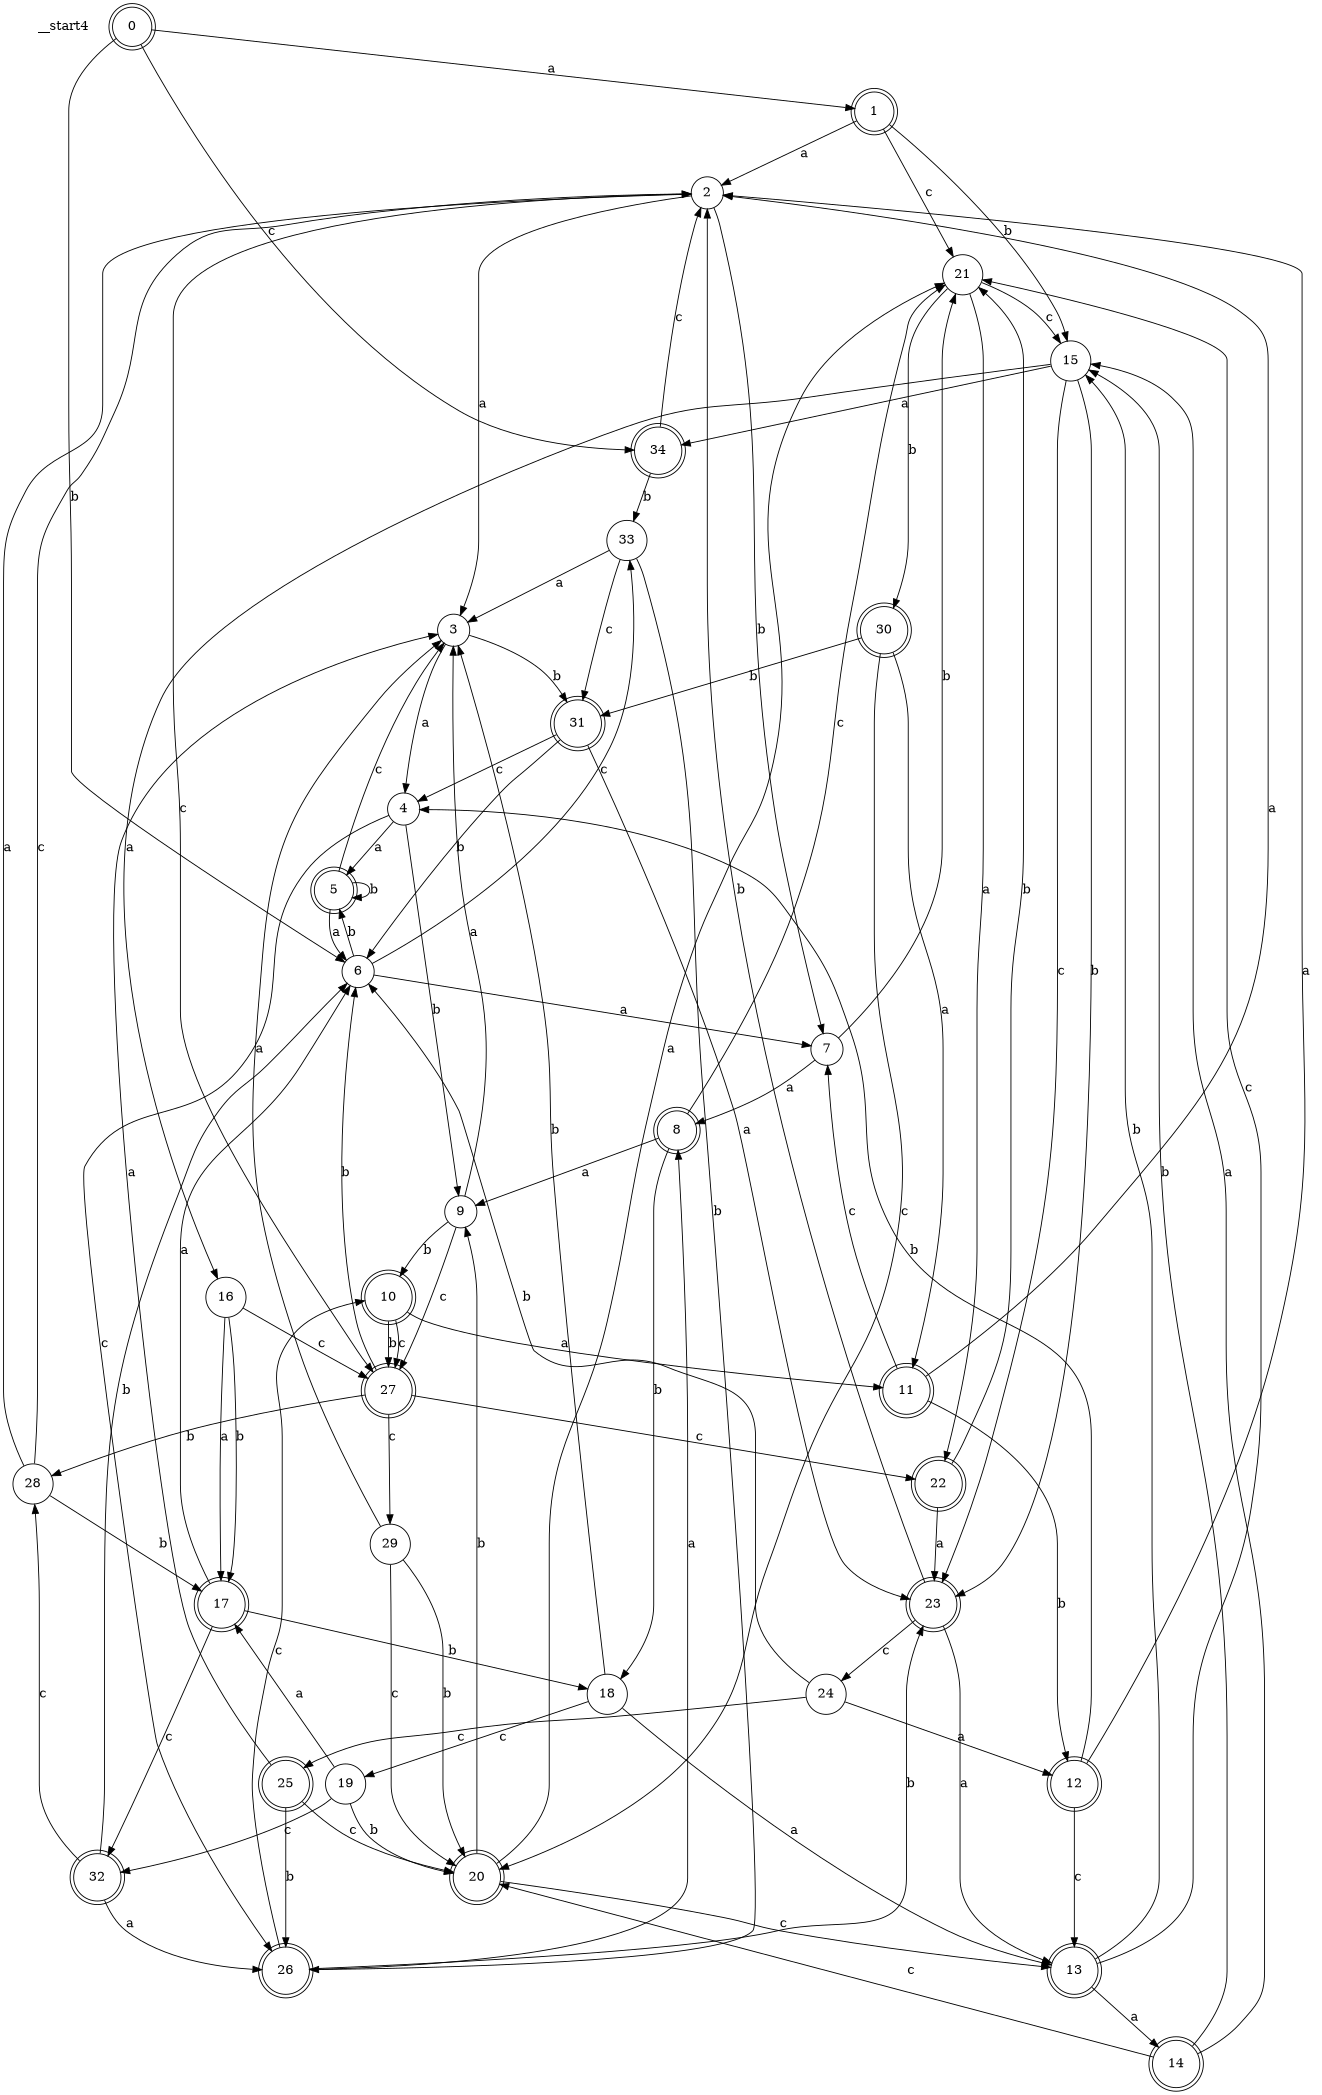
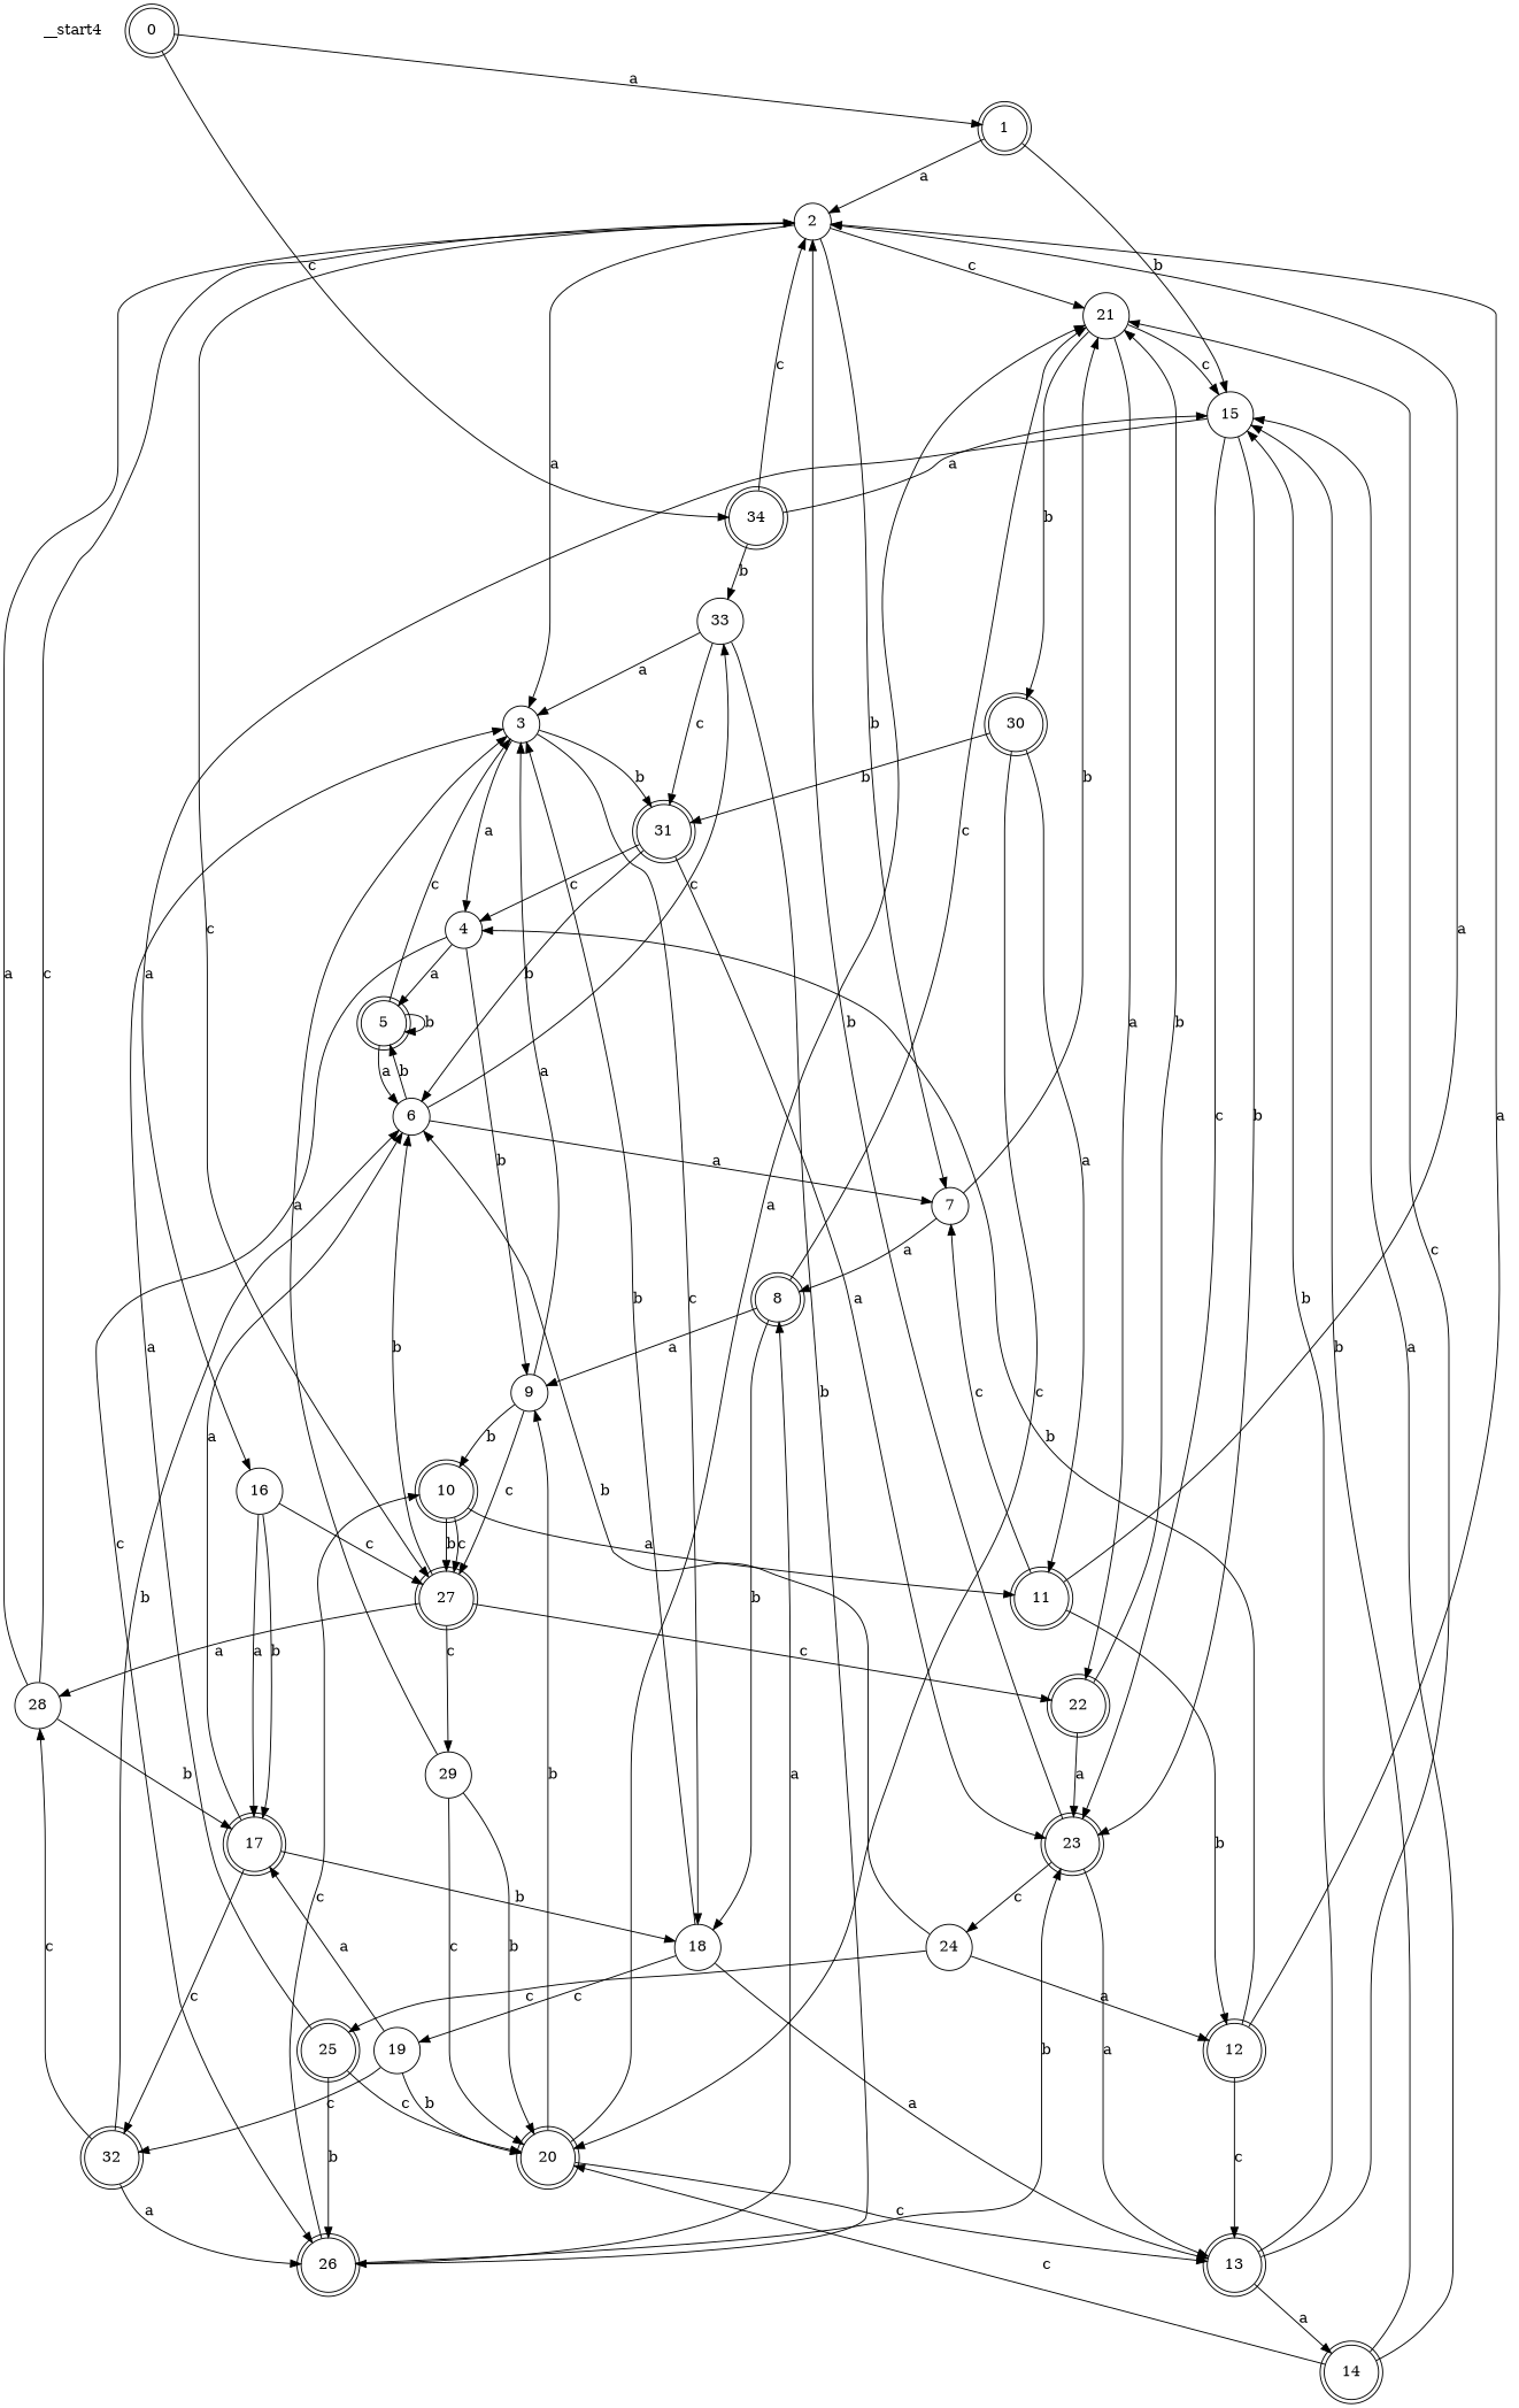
  digraph {
    rankdir=TB
    node [shape=doublecircle color=black fillcolor=white style="rounded,filled"]
    n1 [label=__start4 shape=none color="" fillcolor="" style=""]
    n2 [label=0]
    n3 [label=1]
    n4 [label=6 shape=circle style=filled]
    n5 [label=34]
    n6 [label=2 shape=circle style=filled]
    n7 [label=15 shape=circle style=filled]
    n8 [label=21 shape=circle style=filled]
    n9 [label=7 shape=circle style=filled]
    n10 [label=5]
    n11 [label=33 shape=circle style=filled]
    n12 [label=3 shape=circle style=filled]
    n13 [label=27]
    n14 [label=16 shape=circle style=filled]
    n15 [label=23]
    n16 [label=22]
    n17 [label=30]
    n18 [label=4 shape=circle style=filled]
    n19 [label=18 shape=circle style=filled]
    n20 [label=31]
    n21 [label=8]
    n22 [label=28 shape=circle style=filled]
    n23 [label=29 shape=circle style=filled]
    n24 [label=9 shape=circle style=filled]
    n25 [label=26]
    n26 [label=13]
    n27 [label=19 shape=circle style=filled]
    n28 [label=10]
    n29 [label=14]
    n30 [label=11]
    n31 [label=12]
    n32 [label=20]
    n33 [label=17]
    n34 [label=24 shape=circle style=filled]
    n35 [label=32]
    n36 [label=25]
    n2 -> n3 [label=a]
-   n2 -> n4 [label=b]
    n2 -> n5 [label=c]
    n3 -> n6 [label=a]
    n3 -> n7 [label=b]
-   n3 -> n8 [label=c]
+   n6 -> n8 [label=c]
    n4 -> n9 [label=a]
    n4 -> n10 [label=b]
    n4 -> n11 [label=c]
    n5 -> n6 [label=c]
-   n7 -> n5 [label=a]
+   n5 -> n7 [label=a]
    n5 -> n11 [label=b]
    n6 -> n9 [label=b]
    n6 -> n12 [label=a]
    n6 -> n13 [label=c]
    n7 -> n14 [label=a]
    n7 -> n15 [label=b]
    n7 -> n15 [label=c]
    n8 -> n7 [label=c]
    n8 -> n16 [label=a]
    n8 -> n17 [label=b]
    n9 -> n8 [label=b]
    n9 -> n21 [label=a]
    n10 -> n4 [label=a]
    n10 -> n10 [label=b]
    n10 -> n12 [label=c]
    n11 -> n12 [label=a]
    n11 -> n20 [label=c]
    n11 -> n25 [label=b]
    n12 -> n18 [label=a]
+   n12 -> n19 [label=c]
    n12 -> n20 [label=b]
    n13 -> n4 [label=b]
    n13 -> n16 [label=c]
-   n13 -> n22 [label=b]
+   n13 -> n22 [label=a]
    n13 -> n23 [label=c]
    n14 -> n13 [label=c]
    n14 -> n33 [label=a]
    n14 -> n33 [label=b]
    n15 -> n6 [label=b]
    n15 -> n26 [label=a]
    n15 -> n34 [label=c]
    n16 -> n8 [label=b]
    n16 -> n15 [label=a]
    n17 -> n20 [label=b]
    n17 -> n30 [label=a]
    n17 -> n32 [label=c]
    n18 -> n10 [label=a]
    n18 -> n24 [label=b]
    n18 -> n25 [label=c]
    n19 -> n12 [label=b]
    n19 -> n26 [label=a]
    n19 -> n27 [label=c]
    n20 -> n4 [label=b]
    n20 -> n15 [label=a]
    n20 -> n18 [label=c]
    n21 -> n8 [label=c]
    n21 -> n19 [label=b]
    n21 -> n24 [label=a]
    n22 -> n6 [label=a]
    n22 -> n6 [label=c]
    n22 -> n33 [label=b]
    n23 -> n12 [label=a]
    n23 -> n32 [label=b]
    n23 -> n32 [label=c]
    n24 -> n12 [label=a]
    n24 -> n13 [label=c]
    n24 -> n28 [label=b]
    n25 -> n15 [label=b]
    n25 -> n21 [label=a]
    n25 -> n28 [label=c]
    n26 -> n7 [label=b]
    n26 -> n8 [label=c]
    n26 -> n29 [label=a]
    n27 -> n32 [label=b]
    n27 -> n33 [label=a]
    n27 -> n35 [label=c]
    n28 -> n13 [label=b]
    n28 -> n13 [label=c]
    n28 -> n30 [label=a]
    n29 -> n7 [label=a]
    n29 -> n7 [label=b]
    n29 -> n32 [label=c]
    n30 -> n6 [label=a]
    n30 -> n9 [label=c]
    n30 -> n31 [label=b]
    n31 -> n6 [label=a]
    n31 -> n18 [label=b]
    n31 -> n26 [label=c]
    n32 -> n8 [label=a]
    n32 -> n24 [label=b]
    n32 -> n26 [label=c]
    n33 -> n4 [label=a]
    n33 -> n19 [label=b]
    n33 -> n35 [label=c]
    n34 -> n4 [label=b]
    n34 -> n31 [label=a]
    n34 -> n36 [label=c]
    n35 -> n4 [label=b]
    n35 -> n22 [label=c]
    n35 -> n25 [label=a]
    n36 -> n12 [label=a]
    n36 -> n25 [label=b]
    n36 -> n32 [label=c]
  }
